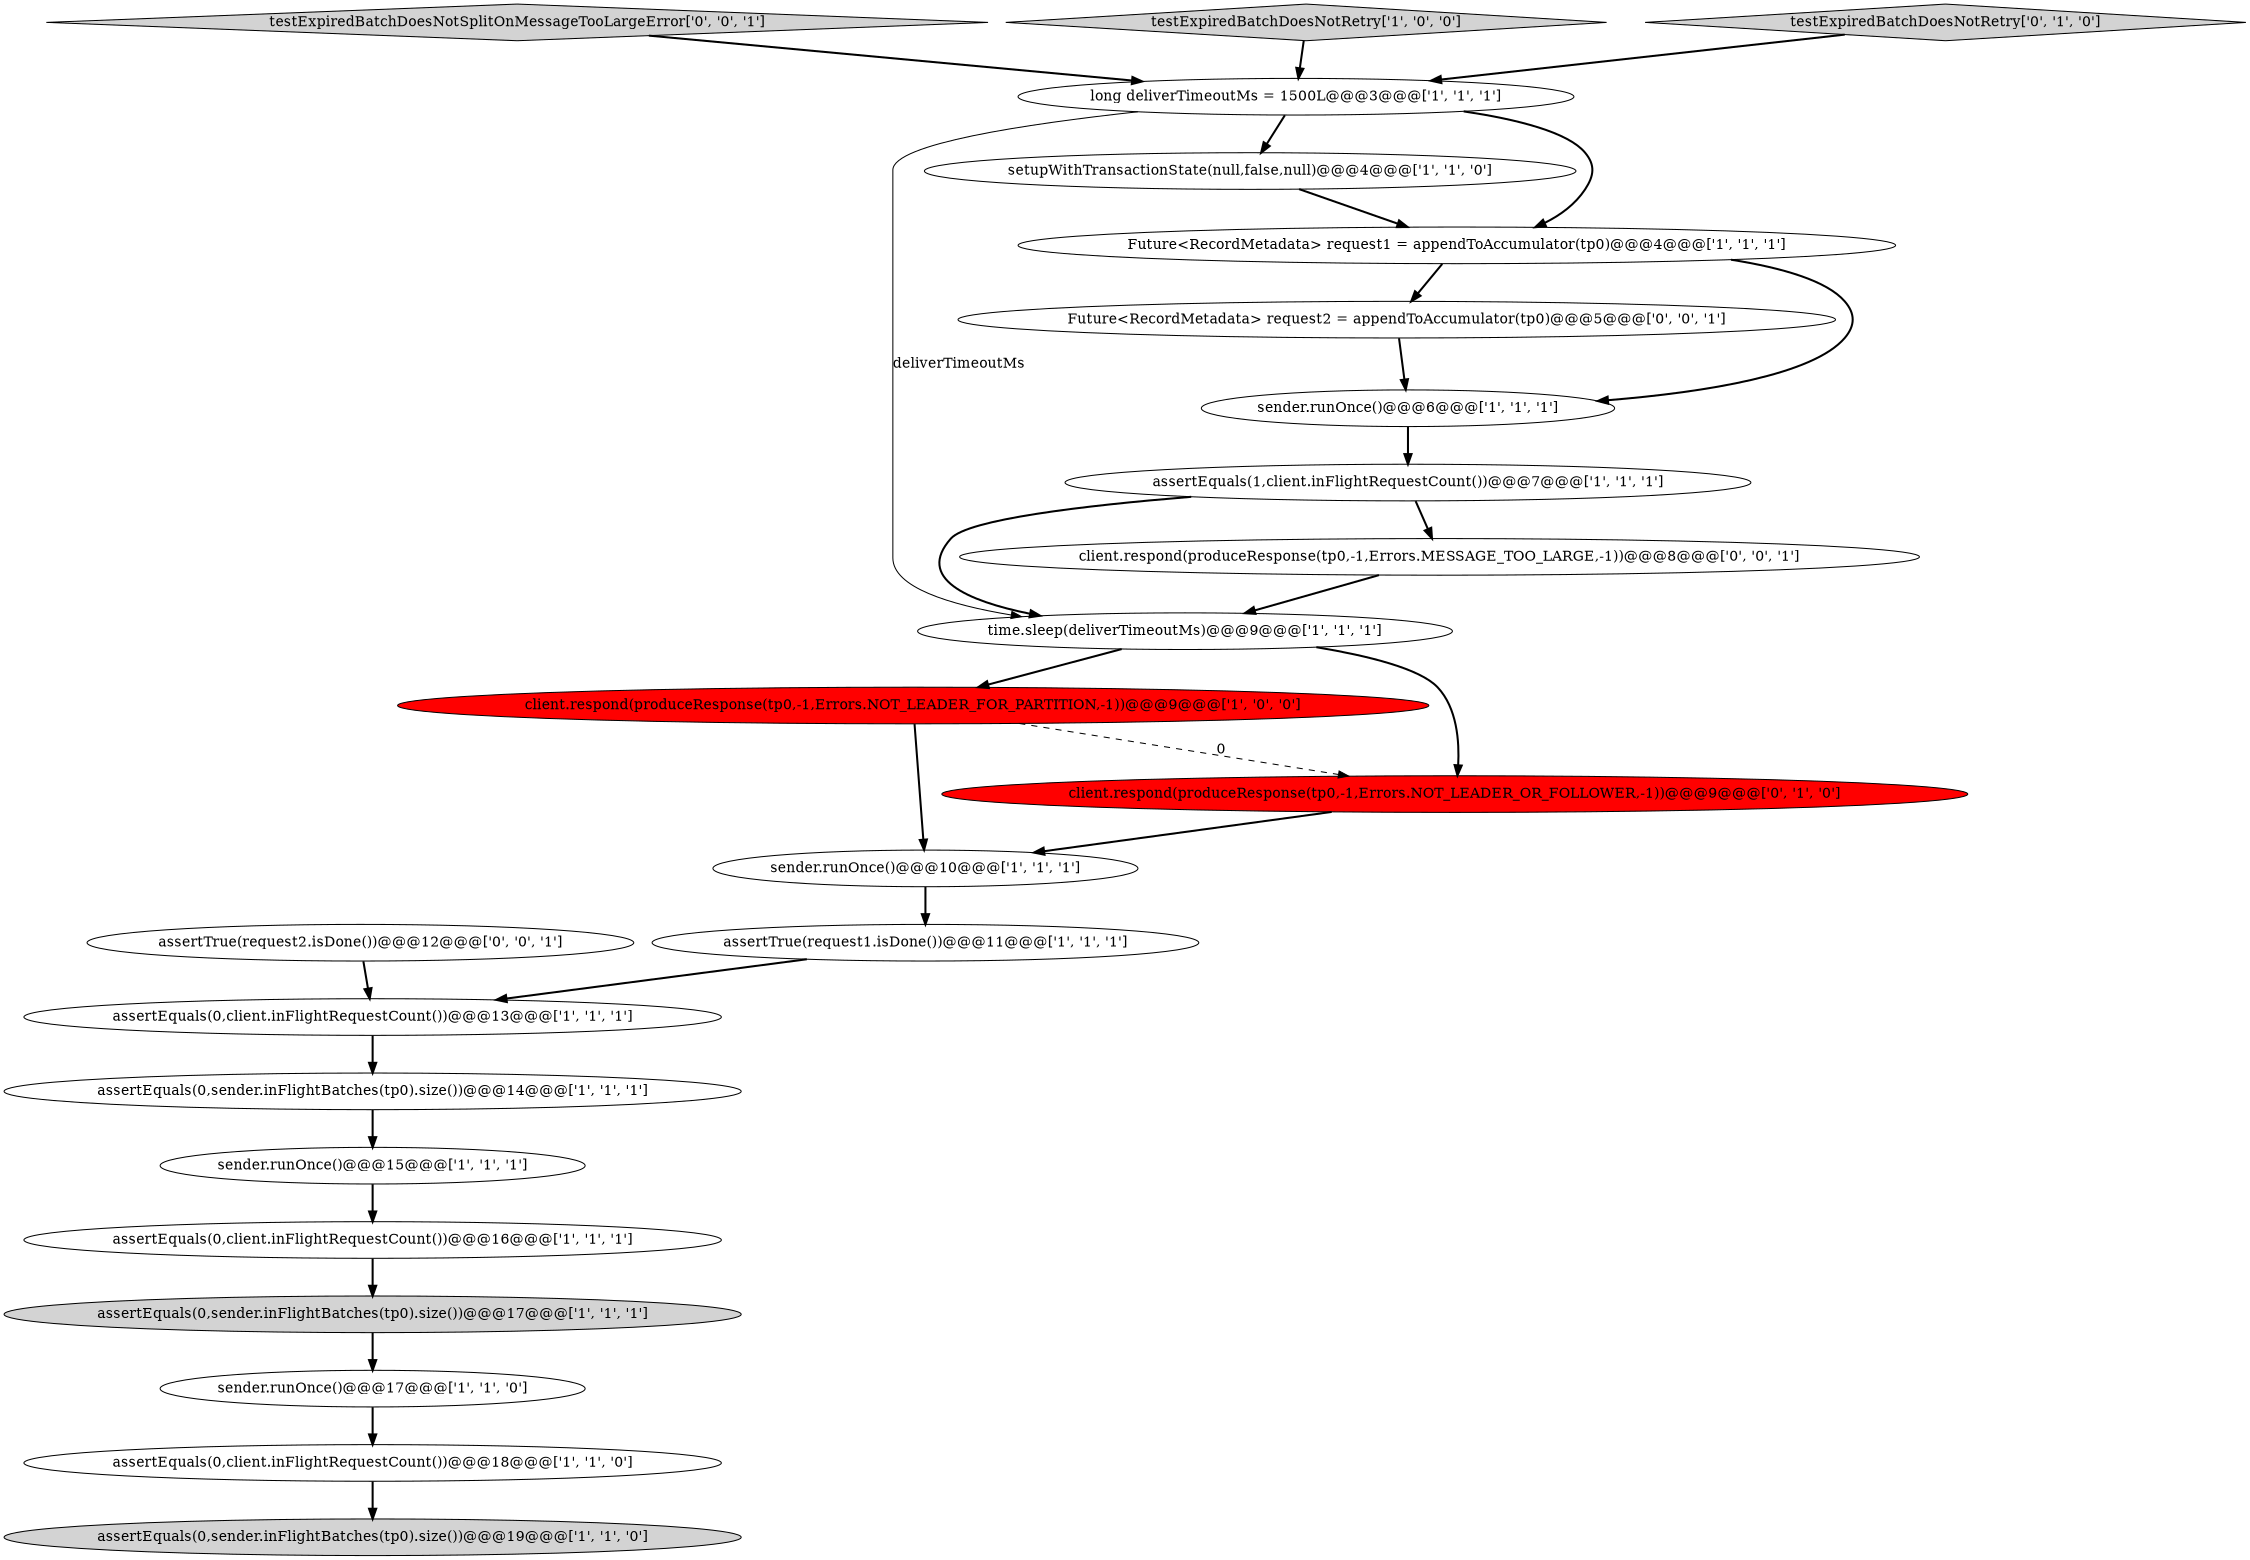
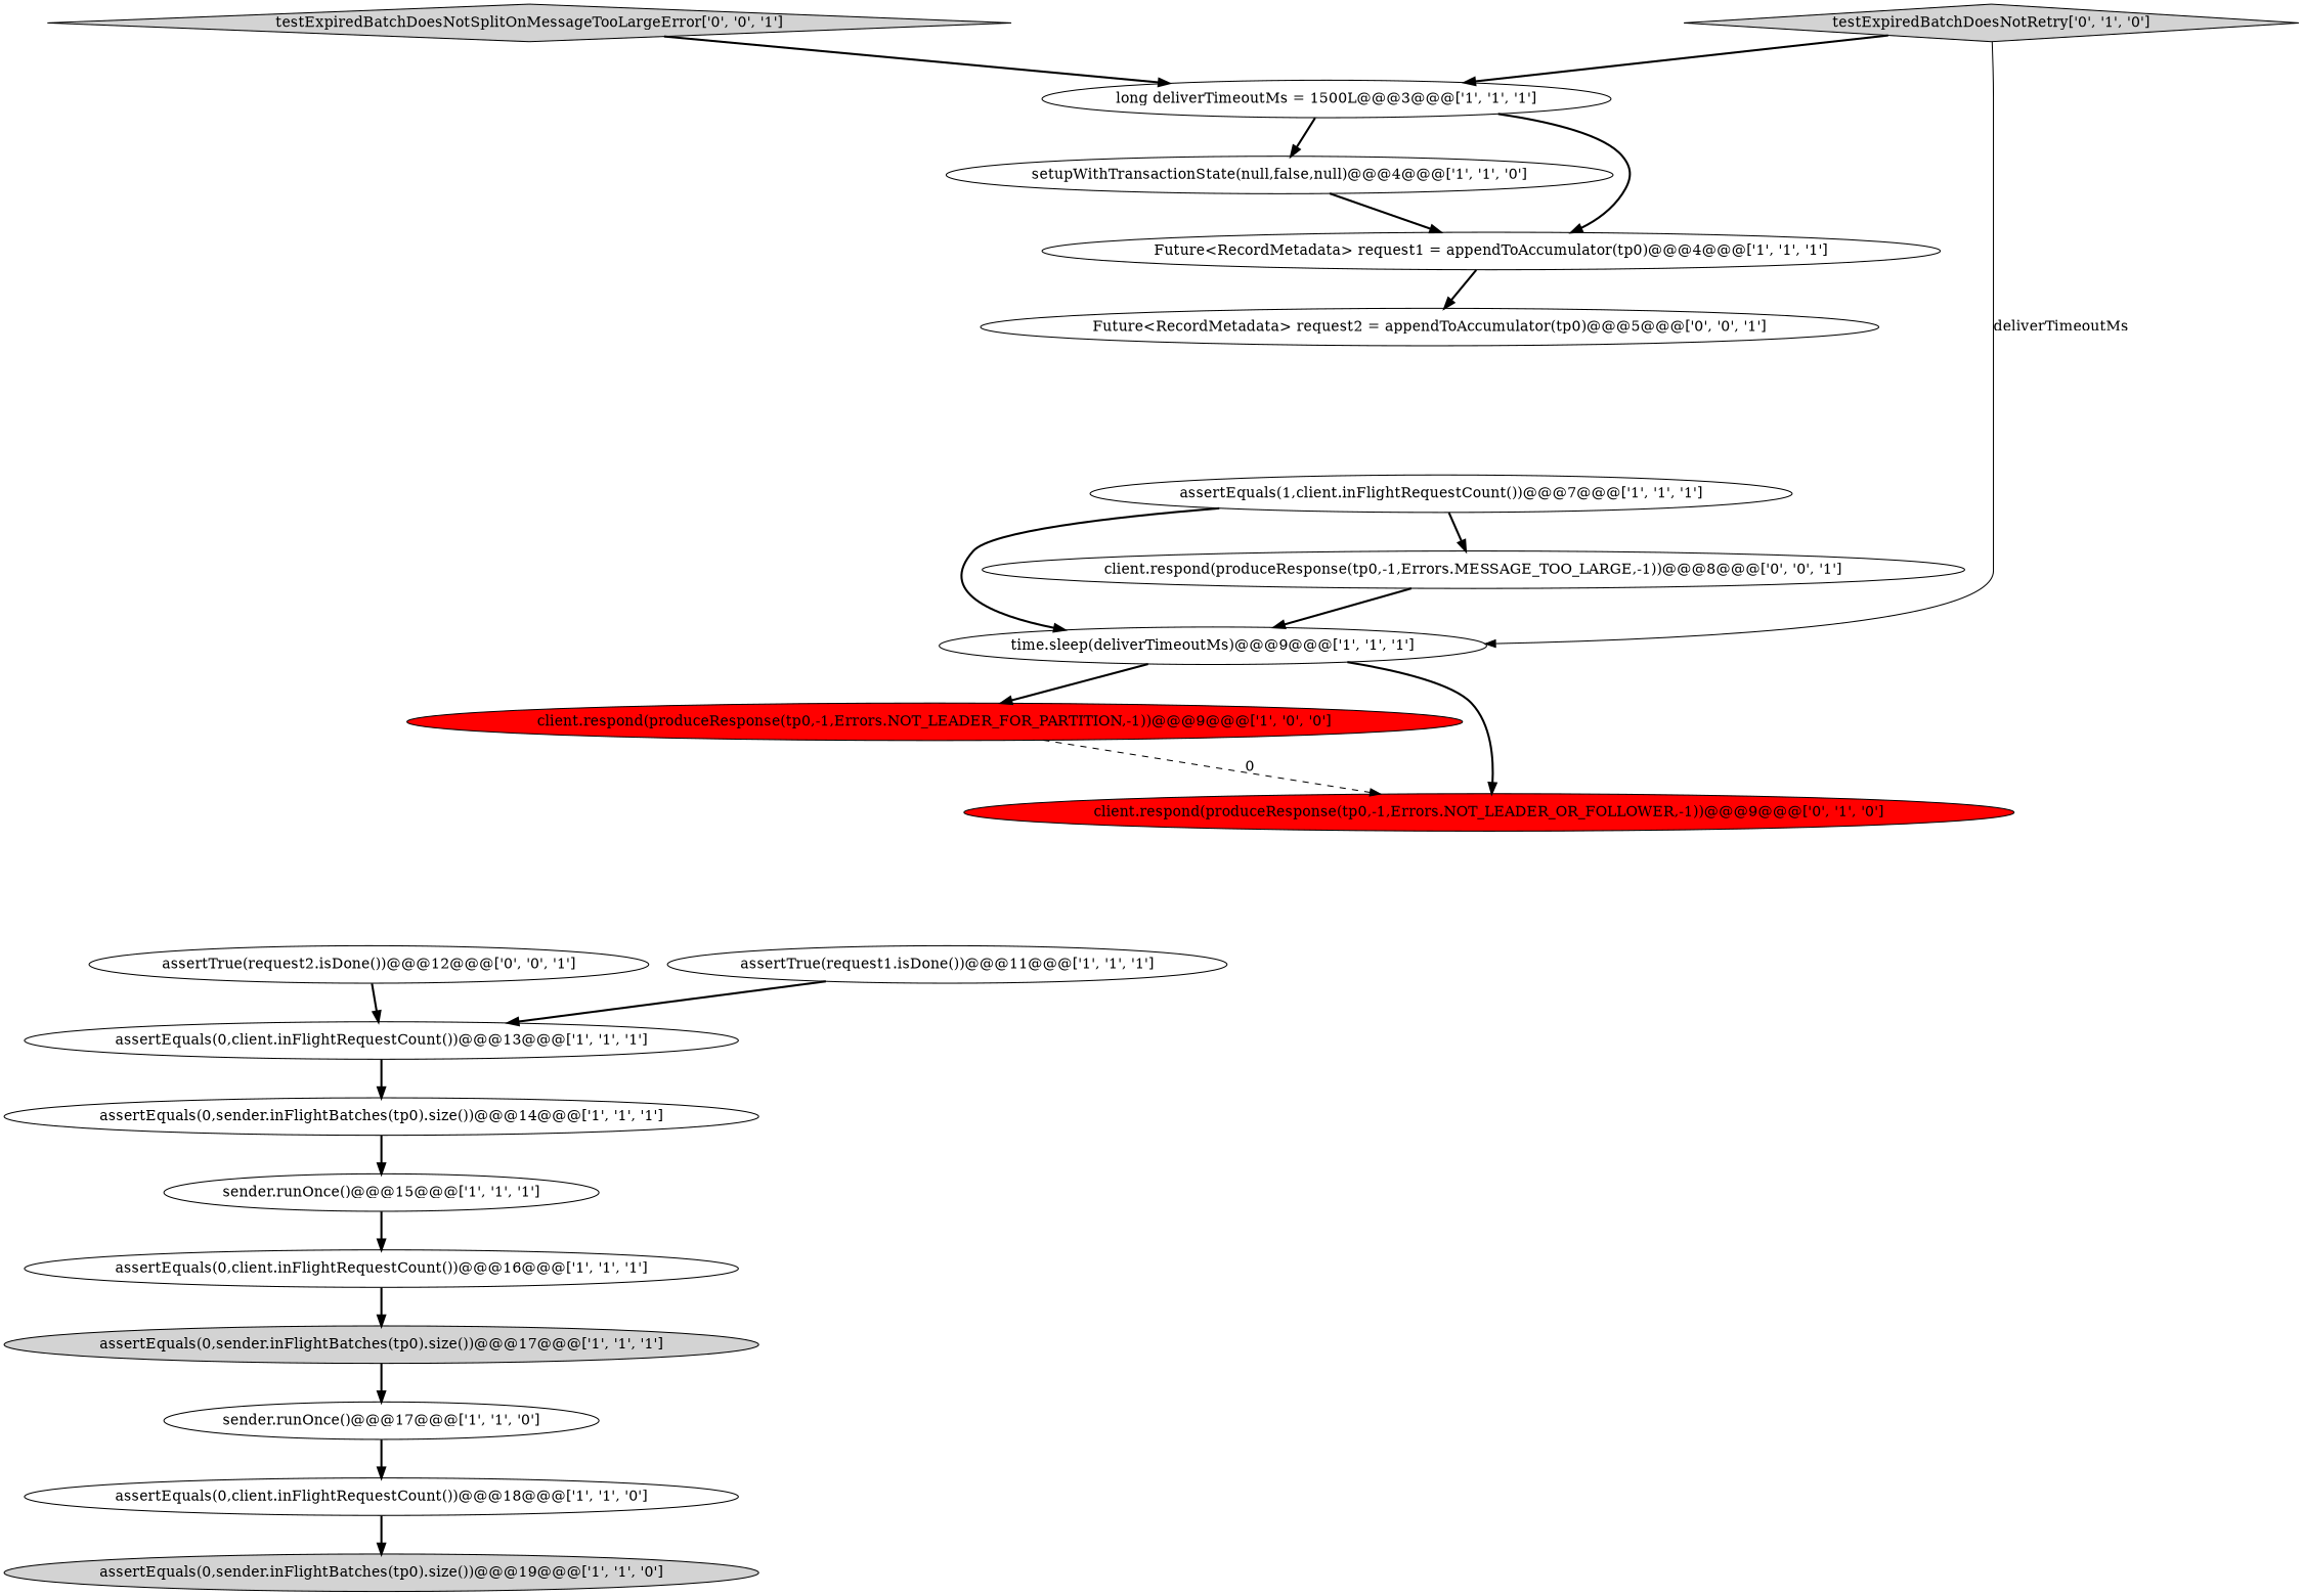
  digraph {
    node [fillcolor=white shape=ellipse style=filled]
    edge [style=bold]
    n1 [label="Future<RecordMetadata> request1 = appendToAccumulator(tp0)@@@4@@@['1', '1', '1']"]
    n2 [label="Future<RecordMetadata> request2 = appendToAccumulator(tp0)@@@5@@@['0', '0', '1']"]
-   n3 [label="sender.runOnce()@@@6@@@['1', '1', '1']"]
    n4 [label="assertEquals(1,client.inFlightRequestCount())@@@7@@@['1', '1', '1']"]
    n5 [label="assertEquals(0,client.inFlightRequestCount())@@@13@@@['1', '1', '1']"]
    n6 [label="assertEquals(0,sender.inFlightBatches(tp0).size())@@@14@@@['1', '1', '1']"]
    n7 [label="sender.runOnce()@@@15@@@['1', '1', '1']"]
    n8 [label="time.sleep(deliverTimeoutMs)@@@9@@@['1', '1', '1']"]
    n9 [label="client.respond(produceResponse(tp0,-1,Errors.MESSAGE_TOO_LARGE,-1))@@@8@@@['0', '0', '1']"]
    n10 [fillcolor=lightgray label="testExpiredBatchDoesNotSplitOnMessageTooLargeError['0', '0', '1']" shape=diamond]
    n11 [label="long deliverTimeoutMs = 1500L@@@3@@@['1', '1', '1']"]
    n12 [label="setupWithTransactionState(null,false,null)@@@4@@@['1', '1', '0']"]
    n13 [fillcolor=red label="client.respond(produceResponse(tp0,-1,Errors.NOT_LEADER_FOR_PARTITION,-1))@@@9@@@['1', '0', '0']"]
    n14 [fillcolor=red label="client.respond(produceResponse(tp0,-1,Errors.NOT_LEADER_OR_FOLLOWER,-1))@@@9@@@['0', '1', '0']"]
    n15 [label="assertTrue(request1.isDone())@@@11@@@['1', '1', '1']"]
    n16 [label="assertTrue(request2.isDone())@@@12@@@['0', '0', '1']"]
    n17 [fillcolor=lightgray label="assertEquals(0,sender.inFlightBatches(tp0).size())@@@17@@@['1', '1', '1']"]
    n18 [label="sender.runOnce()@@@17@@@['1', '1', '0']"]
    n19 [label="assertEquals(0,client.inFlightRequestCount())@@@18@@@['1', '1', '0']"]
-   n20 [label="sender.runOnce()@@@10@@@['1', '1', '1']"]
    n21 [label="assertEquals(0,client.inFlightRequestCount())@@@16@@@['1', '1', '1']"]
    n22 [fillcolor=lightgray label="assertEquals(0,sender.inFlightBatches(tp0).size())@@@19@@@['1', '1', '0']"]
-   n23 [fillcolor=lightgray label="testExpiredBatchDoesNotRetry['1', '0', '0']" shape=diamond]
    n24 [fillcolor=lightgray label="testExpiredBatchDoesNotRetry['0', '1', '0']" shape=diamond]
    n1 -> n2
-   n1 -> n3
-   n2 -> n3
-   n3 -> n4
    n4 -> n8
    n4 -> n9
    n5 -> n6
    n6 -> n7
    n7 -> n21
    n8 -> n13
    n8 -> n14
    n9 -> n8
    n10 -> n11
    n11 -> n1
-   n11 -> n8 [label=deliverTimeoutMs style=solid]
+   n24 -> n8 [label=deliverTimeoutMs style=solid]
    n11 -> n12
    n12 -> n1
    n13 -> n14 [label=0 style=dashed]
-   n13 -> n20
-   n14 -> n20
    n15 -> n5
    n16 -> n5
    n17 -> n18
    n18 -> n19
    n19 -> n22
-   n20 -> n15
    n21 -> n17
-   n23 -> n11
    n24 -> n11
  }
